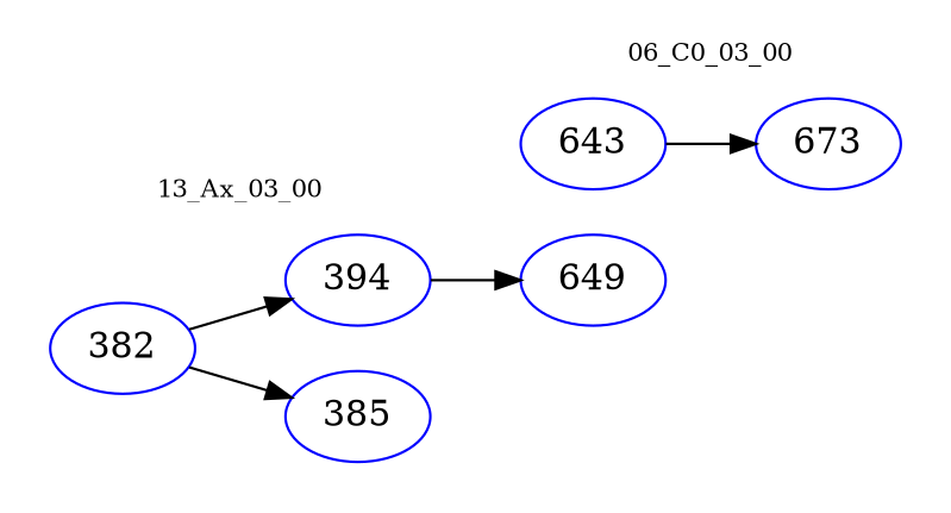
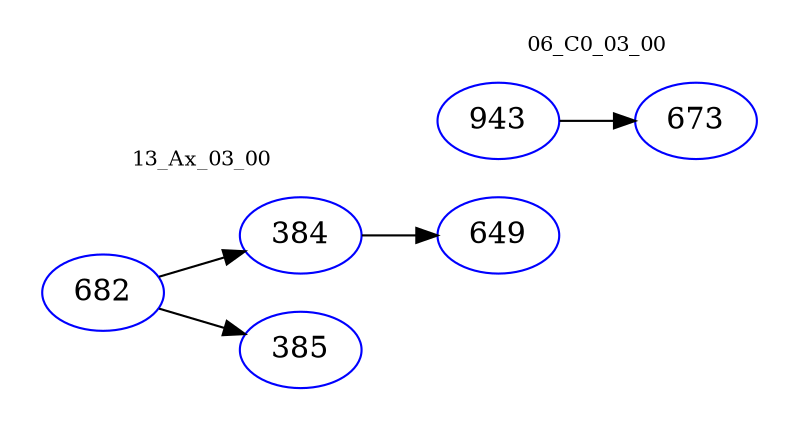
  digraph {
    rankdir=LR
    node [color=blue]
    edge [color=black]
-   n1 [label=382]
+   n1 [label=682]
    n2 [label=385]
-   n3 [label=394]
-   n4 [label=643]
+   n3 [label=384]
+   n4 [label=943]
    n5 [label=649]
    n6 [label=673]
    subgraph cluster_1 {
      color=white
      fontsize=10
      label="13_Ax_03_00"
      n1
      n2
      n3
    }
    subgraph cluster_2 {
      color=white
      fontsize=10
      label="06_C0_03_00"
      n4
      n5
      n6
    }
    n1 -> n2
    n1 -> n3
    n3 -> n5
    n4 -> n6
  }
